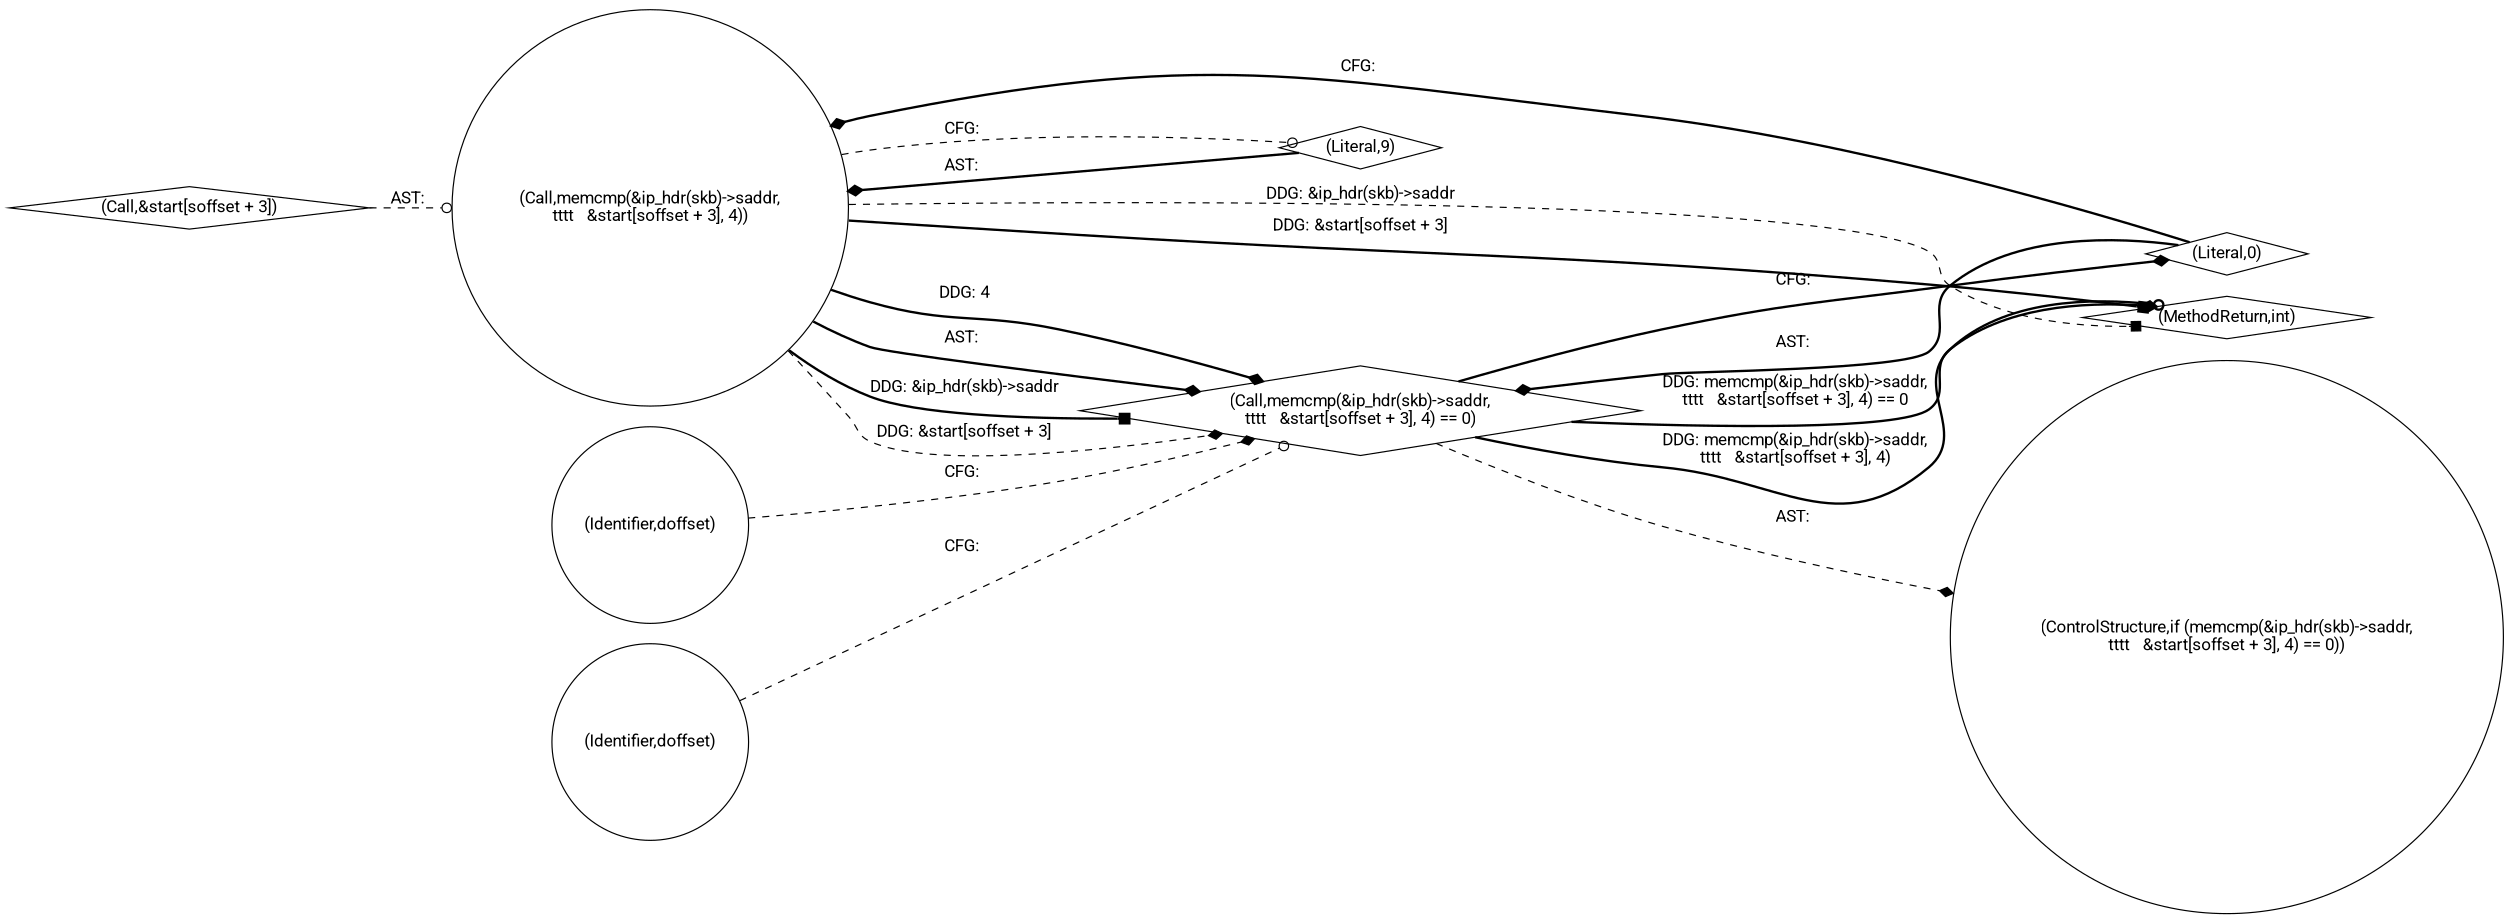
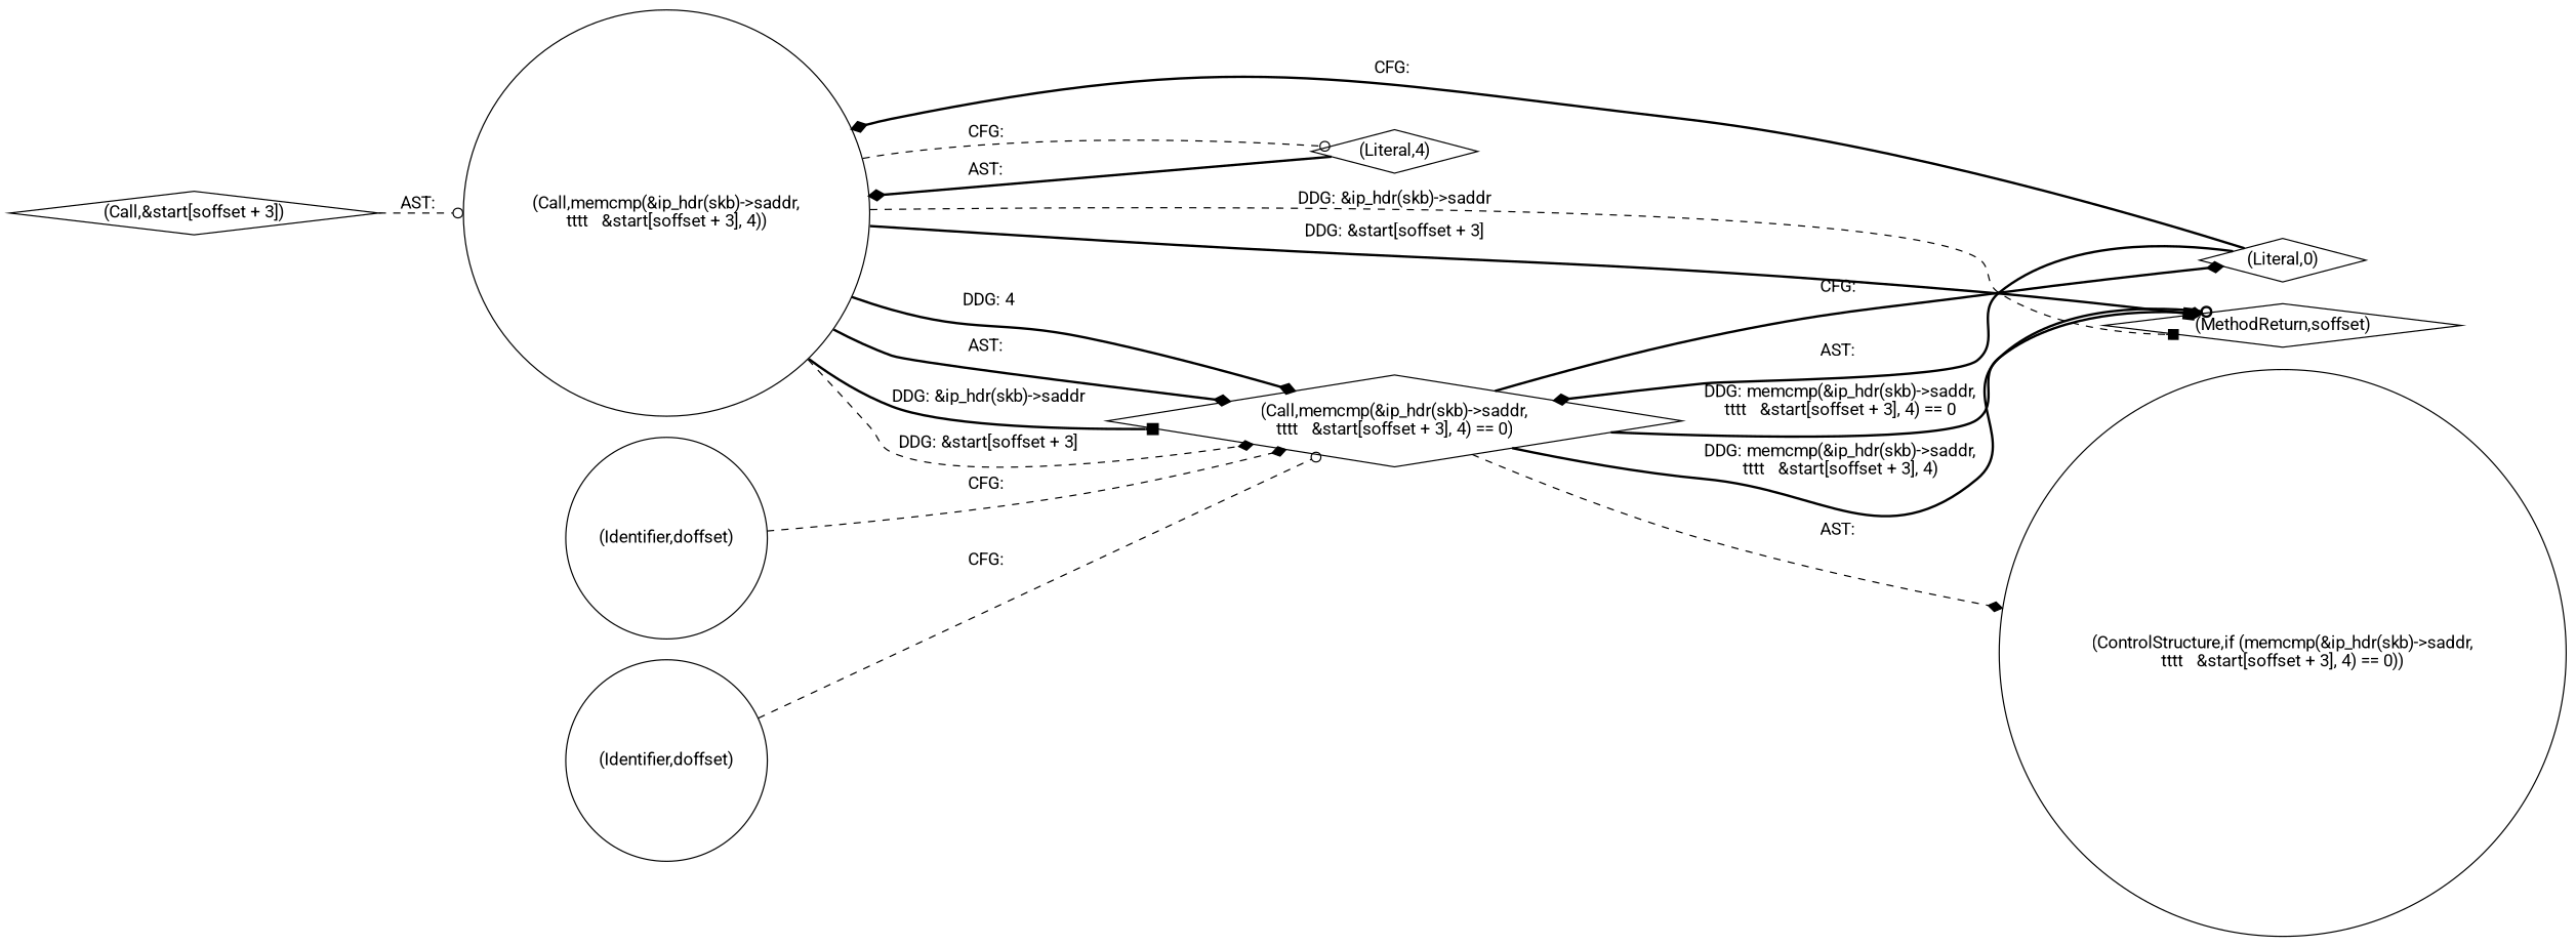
  digraph {
    fontname=Roboto
    rankdir=LR
    node [fontname=Roboto shape=diamond]
    edge [arrowhead=diamond fontname=Roboto style=bold]
    n1 [label="(Call,memcmp(&ip_hdr(skb)->saddr,\n\t\t\t\t   &start[soffset + 3], 4))" shape=circle]
    n2 [label="(Call,memcmp(&ip_hdr(skb)->saddr,\n\t\t\t\t   &start[soffset + 3], 4) == 0)"]
-   n3 [label="(MethodReturn,int)"]
-   n4 [label="(Literal,9)"]
+   n3 [label="(MethodReturn,soffset)"]
+   n4 [label="(Literal,4)"]
    n5 [label="(ControlStructure,if (memcmp(&ip_hdr(skb)->saddr,\n\t\t\t\t   &start[soffset + 3], 4) == 0))" shape=circle]
    n6 [label="(Literal,0)"]
    n7 [label="(Identifier,doffset)" shape=circle]
    n8 [label="(Call,&start[soffset + 3])"]
    n9 [label="(Identifier,doffset)" shape=circle]
    n1 -> n2 [label="AST: "]
    n1 -> n2 [arrowhead=box label="DDG: &ip_hdr(skb)->saddr"]
    n1 -> n2 [label="DDG: &start[soffset + 3]" style=dashed]
    n1 -> n2 [label="DDG: 4"]
    n1 -> n3 [arrowhead=box label="DDG: &ip_hdr(skb)->saddr" style=dashed]
    n1 -> n3 [arrowhead=box label="DDG: &start[soffset + 3]"]
    n1 -> n4 [arrowhead=odot label="CFG: " style=dashed]
    n2 -> n3 [label="DDG: memcmp(&ip_hdr(skb)->saddr,\n\t\t\t\t   &start[soffset + 3], 4) == 0"]
    n2 -> n3 [arrowhead=odot label="DDG: memcmp(&ip_hdr(skb)->saddr,\n\t\t\t\t   &start[soffset + 3], 4)"]
    n2 -> n5 [label="AST: " style=dashed]
    n2 -> n6 [label="CFG: "]
    n4 -> n1 [label="AST: "]
    n6 -> n1 [label="CFG: "]
    n6 -> n2 [label="AST: "]
    n7 -> n2 [label="CFG: " style=dashed]
    n8 -> n1 [arrowhead=odot label="AST: " style=dashed]
    n9 -> n2 [arrowhead=odot label="CFG: " style=dashed]
  }
